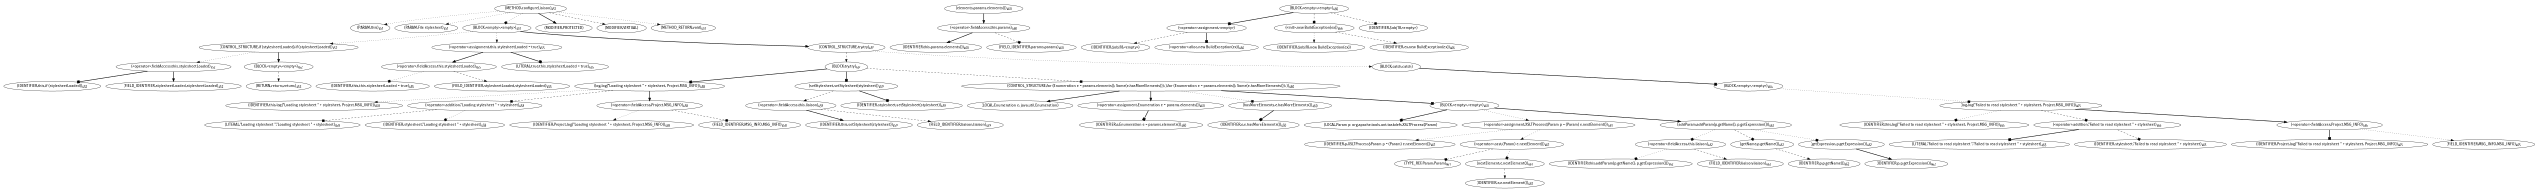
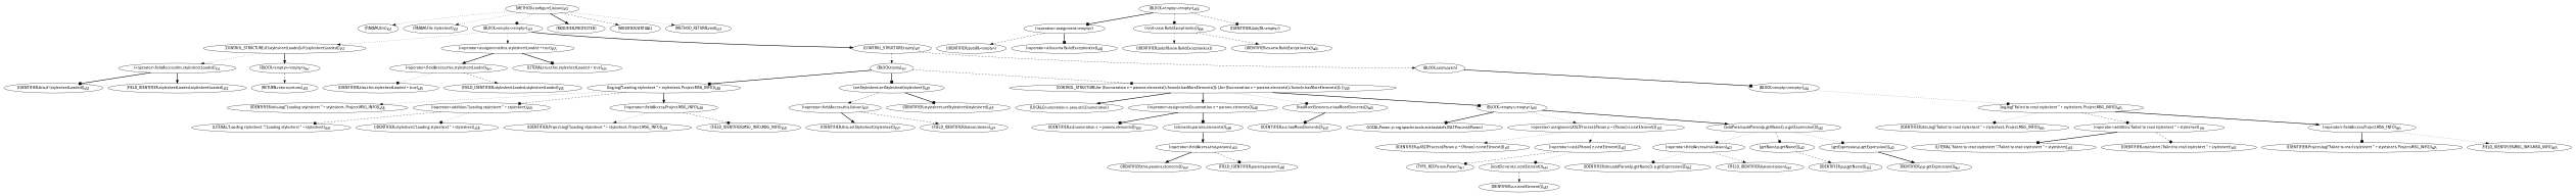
  digraph {
    fontname="Fira Sans"
    node [fontname="Fira Sans"]
    edge [arrowhead=normal fontname="Fira Sans" style=bold]
    n1 [label=<(METHOD,configureLiaison)<SUB>451</SUB>>]
    n2 [label=<(PARAM,this)<SUB>451</SUB>>]
    n3 [label=<(PARAM,File stylesheet)<SUB>451</SUB>>]
    n4 [label=<(BLOCK,&lt;empty&gt;,&lt;empty&gt;)<SUB>451</SUB>>]
    n5 [label=<(MODIFIER,PROTECTED)>]
    n6 [label=<(MODIFIER,VIRTUAL)>]
    n7 [label=<(METHOD_RETURN,void)<SUB>451</SUB>>]
    n8 [label=<(CONTROL_STRUCTURE,if (stylesheetLoaded),if (stylesheetLoaded))<SUB>452</SUB>>]
    n9 [label=<(&lt;operator&gt;.assignment,this.stylesheetLoaded = true)<SUB>455</SUB>>]
    n10 [label=<(CONTROL_STRUCTURE,try,try)<SUB>497</SUB>>]
    n11 [label=<(&lt;operator&gt;.fieldAccess,this.stylesheetLoaded)<SUB>452</SUB>>]
    n12 [label=<(BLOCK,&lt;empty&gt;,&lt;empty&gt;)<SUB>452</SUB>>]
    n13 [label=<(&lt;operator&gt;.fieldAccess,this.stylesheetLoaded)<SUB>455</SUB>>]
    n14 [label=<(LITERAL,true,this.stylesheetLoaded = true)<SUB>455</SUB>>]
    n15 [label=<(BLOCK,try,try)<SUB>457</SUB>>]
    n16 [label=<(BLOCK,catch,catch)>]
    n17 [label=<(IDENTIFIER,this,if (stylesheetLoaded))<SUB>452</SUB>>]
    n18 [label=<(FIELD_IDENTIFIER,stylesheetLoaded,stylesheetLoaded)<SUB>452</SUB>>]
    n19 [label=<(RETURN,return;,return;)<SUB>453</SUB>>]
    n20 [label=<(IDENTIFIER,this,this.stylesheetLoaded = true)<SUB>455</SUB>>]
    n21 [label=<(FIELD_IDENTIFIER,stylesheetLoaded,stylesheetLoaded)<SUB>455</SUB>>]
    n22 [label=<(log,log(&quot;Loading stylesheet &quot; + stylesheet, Project.MSG_INFO))<SUB>458</SUB>>]
    n23 [label=<(setStylesheet,setStylesheet(stylesheet))<SUB>459</SUB>>]
    n24 [label=<(CONTROL_STRUCTURE,for (Enumeration e = params.elements(); Some(e.hasMoreElements()); ),for (Enumeration e = params.elements(); Some(e.hasMoreElements()); ))<SUB>460</SUB>>]
    n25 [label=<(BLOCK,&lt;empty&gt;,&lt;empty&gt;)<SUB>464</SUB>>]
    n26 [label=<(IDENTIFIER,this,log(&quot;Loading stylesheet &quot; + stylesheet, Project.MSG_INFO))<SUB>458</SUB>>]
    n27 [label=<(&lt;operator&gt;.addition,&quot;Loading stylesheet &quot; + stylesheet)<SUB>458</SUB>>]
    n28 [label=<(&lt;operator&gt;.fieldAccess,Project.MSG_INFO)<SUB>458</SUB>>]
    n29 [label=<(&lt;operator&gt;.fieldAccess,this.liaison)<SUB>459</SUB>>]
    n30 [label=<(IDENTIFIER,stylesheet,setStylesheet(stylesheet))<SUB>459</SUB>>]
    n31 [label=<(LOCAL,Enumeration e: java.util.Enumeration)>]
    n32 [label=<(&lt;operator&gt;.assignment,Enumeration e = params.elements())<SUB>460</SUB>>]
    n33 [label=<(hasMoreElements,e.hasMoreElements())<SUB>460</SUB>>]
    n34 [label=<(BLOCK,&lt;empty&gt;,&lt;empty&gt;)<SUB>460</SUB>>]
    n35 [label=<(LITERAL,&quot;Loading stylesheet &quot;,&quot;Loading stylesheet &quot; + stylesheet)<SUB>458</SUB>>]
    n36 [label=<(IDENTIFIER,stylesheet,&quot;Loading stylesheet &quot; + stylesheet)<SUB>458</SUB>>]
    n37 [label=<(IDENTIFIER,Project,log(&quot;Loading stylesheet &quot; + stylesheet, Project.MSG_INFO))<SUB>458</SUB>>]
    n38 [label=<(FIELD_IDENTIFIER,MSG_INFO,MSG_INFO)<SUB>458</SUB>>]
    n39 [label=<(IDENTIFIER,this,setStylesheet(stylesheet))<SUB>459</SUB>>]
    n40 [label=<(FIELD_IDENTIFIER,liaison,liaison)<SUB>459</SUB>>]
    n41 [label=<(IDENTIFIER,e,Enumeration e = params.elements())<SUB>460</SUB>>]
    n42 [label=<(elements,params.elements())<SUB>460</SUB>>]
    n43 [label=<(IDENTIFIER,e,e.hasMoreElements())<SUB>450</SUB>>]
    n44 [label=<(LOCAL,Param p: org.apache.tools.ant.taskdefs.XSLTProcess$Param)>]
    n45 [label=<(&lt;operator&gt;.assignment,XSLTProcess$Param p = (Param) e.nextElement())<SUB>461</SUB>>]
    n46 [label=<(addParam,addParam(p.getName(), p.getExpression()))<SUB>462</SUB>>]
    n47 [label=<(&lt;operator&gt;.fieldAccess,this.params)<SUB>460</SUB>>]
    n48 [label=<(IDENTIFIER,this,params.elements())<SUB>460</SUB>>]
    n49 [label=<(FIELD_IDENTIFIER,params,params)<SUB>460</SUB>>]
    n50 [label=<(IDENTIFIER,p,XSLTProcess$Param p = (Param) e.nextElement())<SUB>461</SUB>>]
    n51 [label=<(&lt;operator&gt;.cast,(Param) e.nextElement())<SUB>461</SUB>>]
    n52 [label=<(&lt;operator&gt;.fieldAccess,this.liaison)<SUB>462</SUB>>]
    n53 [label=<(getName,p.getName())<SUB>462</SUB>>]
    n54 [label=<(getExpression,p.getExpression())<SUB>462</SUB>>]
    n55 [label=<(TYPE_REF,Param,Param)<SUB>461</SUB>>]
    n56 [label=<(nextElement,e.nextElement())<SUB>461</SUB>>]
    n57 [label=<(IDENTIFIER,e,e.nextElement())<SUB>461</SUB>>]
    n58 [label=<(IDENTIFIER,this,addParam(p.getName(), p.getExpression()))<SUB>462</SUB>>]
    n59 [label=<(FIELD_IDENTIFIER,liaison,liaison)<SUB>462</SUB>>]
    n60 [label=<(IDENTIFIER,p,p.getName())<SUB>462</SUB>>]
    n61 [label=<(IDENTIFIER,p,p.getExpression())<SUB>462</SUB>>]
    n62 [label=<(log,log(&quot;Failed to read stylesheet &quot; + stylesheet, Project.MSG_INFO))<SUB>465</SUB>>]
    n63 [label=<(IDENTIFIER,this,log(&quot;Failed to read stylesheet &quot; + stylesheet, Project.MSG_INFO))<SUB>465</SUB>>]
    n64 [label=<(&lt;operator&gt;.addition,&quot;Failed to read stylesheet &quot; + stylesheet)<SUB>465</SUB>>]
    n65 [label=<(&lt;operator&gt;.fieldAccess,Project.MSG_INFO)<SUB>465</SUB>>]
    n66 [label=<(LITERAL,&quot;Failed to read stylesheet &quot;,&quot;Failed to read stylesheet &quot; + stylesheet)<SUB>465</SUB>>]
    n67 [label=<(IDENTIFIER,stylesheet,&quot;Failed to read stylesheet &quot; + stylesheet)<SUB>465</SUB>>]
    n68 [label=<(IDENTIFIER,Project,log(&quot;Failed to read stylesheet &quot; + stylesheet, Project.MSG_INFO))<SUB>465</SUB>>]
    n69 [label=<(FIELD_IDENTIFIER,MSG_INFO,MSG_INFO)<SUB>465</SUB>>]
    n70 [label=<(BLOCK,&lt;empty&gt;,&lt;empty&gt;)<SUB>466</SUB>>]
    n71 [label=<(&lt;operator&gt;.assignment,&lt;empty&gt;)>]
    n72 [label=<(&lt;init&gt;,new BuildException(ex))<SUB>466</SUB>>]
    n73 [label=<(IDENTIFIER,$obj18,&lt;empty&gt;)>]
    n74 [label=<(IDENTIFIER,$obj18,&lt;empty&gt;)>]
    n75 [label=<(&lt;operator&gt;.alloc,new BuildException(ex))<SUB>466</SUB>>]
    n76 [label=<(IDENTIFIER,$obj18,new BuildException(ex))>]
    n77 [label=<(IDENTIFIER,ex,new BuildException(ex))<SUB>466</SUB>>]
    n1 -> n2 [style=dotted]
    n1 -> n3 [style=dotted]
    n1 -> n4 [arrowhead=box style=dotted]
    n1 -> n5
    n1 -> n6 [style=dashed]
    n1 -> n7 [style=dotted]
    n4 -> n8 [style=dotted]
    n4 -> n9 [style=dotted]
    n4 -> n10
    n8 -> n11 [style=dotted]
    n8 -> n12
    n9 -> n13
    n9 -> n14 [arrowhead=box]
    n10 -> n15 [style=dashed]
-   n10 -> n16 [style=dotted]
+   n10 -> n16 [style=dashed]
    n11 -> n17 [arrowhead=box]
    n11 -> n18
    n12 -> n19 [style=dashed]
    n13 -> n20 [arrowhead=box style=dotted]
    n13 -> n21 [style=dashed]
    n15 -> n22 [arrowhead=box]
    n15 -> n23 [arrowhead=box]
    n15 -> n24 [arrowhead=box style=dashed]
    n16 -> n25 [arrowhead=box]
    n22 -> n26 [style=dotted]
    n22 -> n27 [arrowhead=box style=dashed]
    n22 -> n28
    n23 -> n29 [style=dashed]
    n23 -> n30 [arrowhead=box]
    n24 -> n31
    n24 -> n32
    n24 -> n33 [arrowhead=box style=dotted]
    n24 -> n34 [arrowhead=box]
    n25 -> n62 [arrowhead=box style=dotted]
    n27 -> n35 [arrowhead=box style=dashed]
    n27 -> n36 [arrowhead=box style=dotted]
    n28 -> n37 [style=dotted]
    n28 -> n38 [arrowhead=box style=dashed]
    n29 -> n39
    n29 -> n40 [style=dashed]
    n32 -> n41 [arrowhead=box]
+   n32 -> n42 [arrowhead=box]
    n33 -> n43 [arrowhead=box]
    n34 -> n44 [arrowhead=box]
    n34 -> n45 [style=dotted]
    n34 -> n46
    n42 -> n47
    n45 -> n50 [style=dotted]
    n45 -> n51 [style=dotted]
    n46 -> n52 [arrowhead=box style=dotted]
    n46 -> n53 [arrowhead=box style=dashed]
    n46 -> n54 [arrowhead=box style=dotted]
    n47 -> n48
    n47 -> n49 [arrowhead=box style=dashed]
    n51 -> n55 [arrowhead=box style=dashed]
    n51 -> n56 [arrowhead=box style=dotted]
    n52 -> n58 [arrowhead=box style=dotted]
    n52 -> n59 [style=dashed]
    n53 -> n60 [style=dashed]
    n54 -> n61
    n56 -> n57 [style=dashed]
    n62 -> n63 [arrowhead=box style=dotted]
    n62 -> n64 [arrowhead=box style=dashed]
    n62 -> n65
    n64 -> n66 [arrowhead=box]
    n64 -> n67 [arrowhead=box style=dashed]
    n65 -> n68 [arrowhead=box]
    n65 -> n69 [style=dotted]
    n70 -> n71 [arrowhead=box]
    n70 -> n72 [arrowhead=box style=dashed]
    n70 -> n73 [arrowhead=box style=dashed]
    n71 -> n74 [style=dashed]
    n71 -> n75 [arrowhead=box]
    n72 -> n76 [style=dotted]
    n72 -> n77 [style=dashed]
  }
